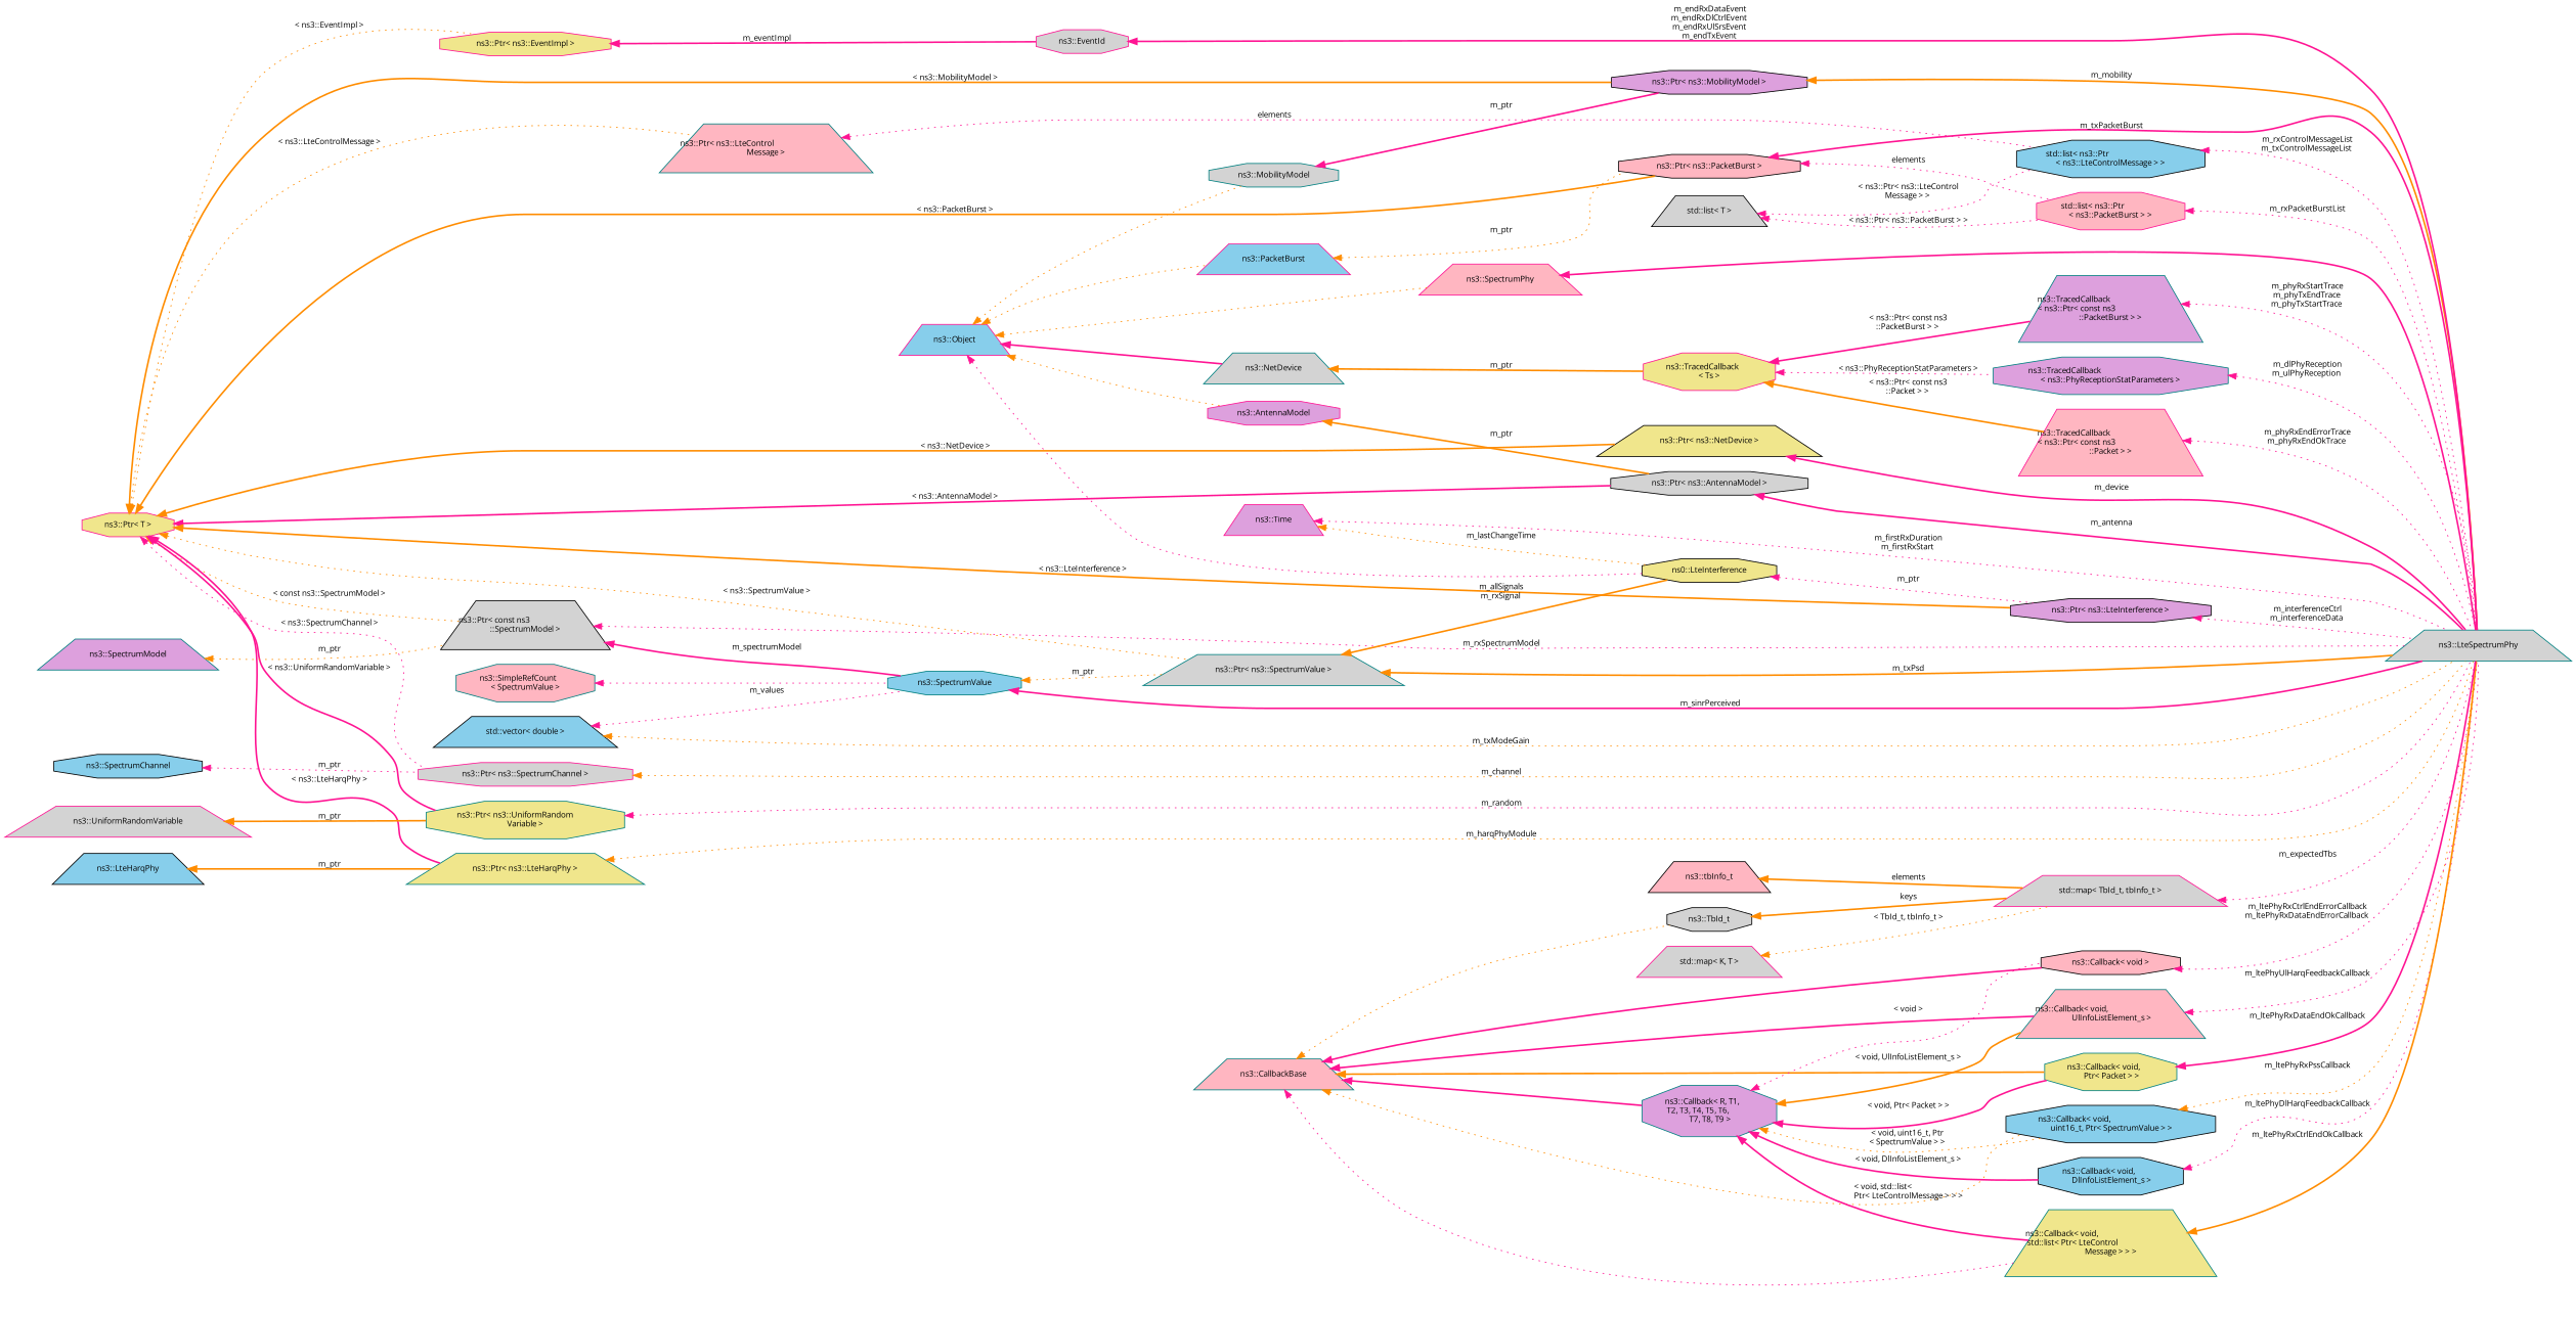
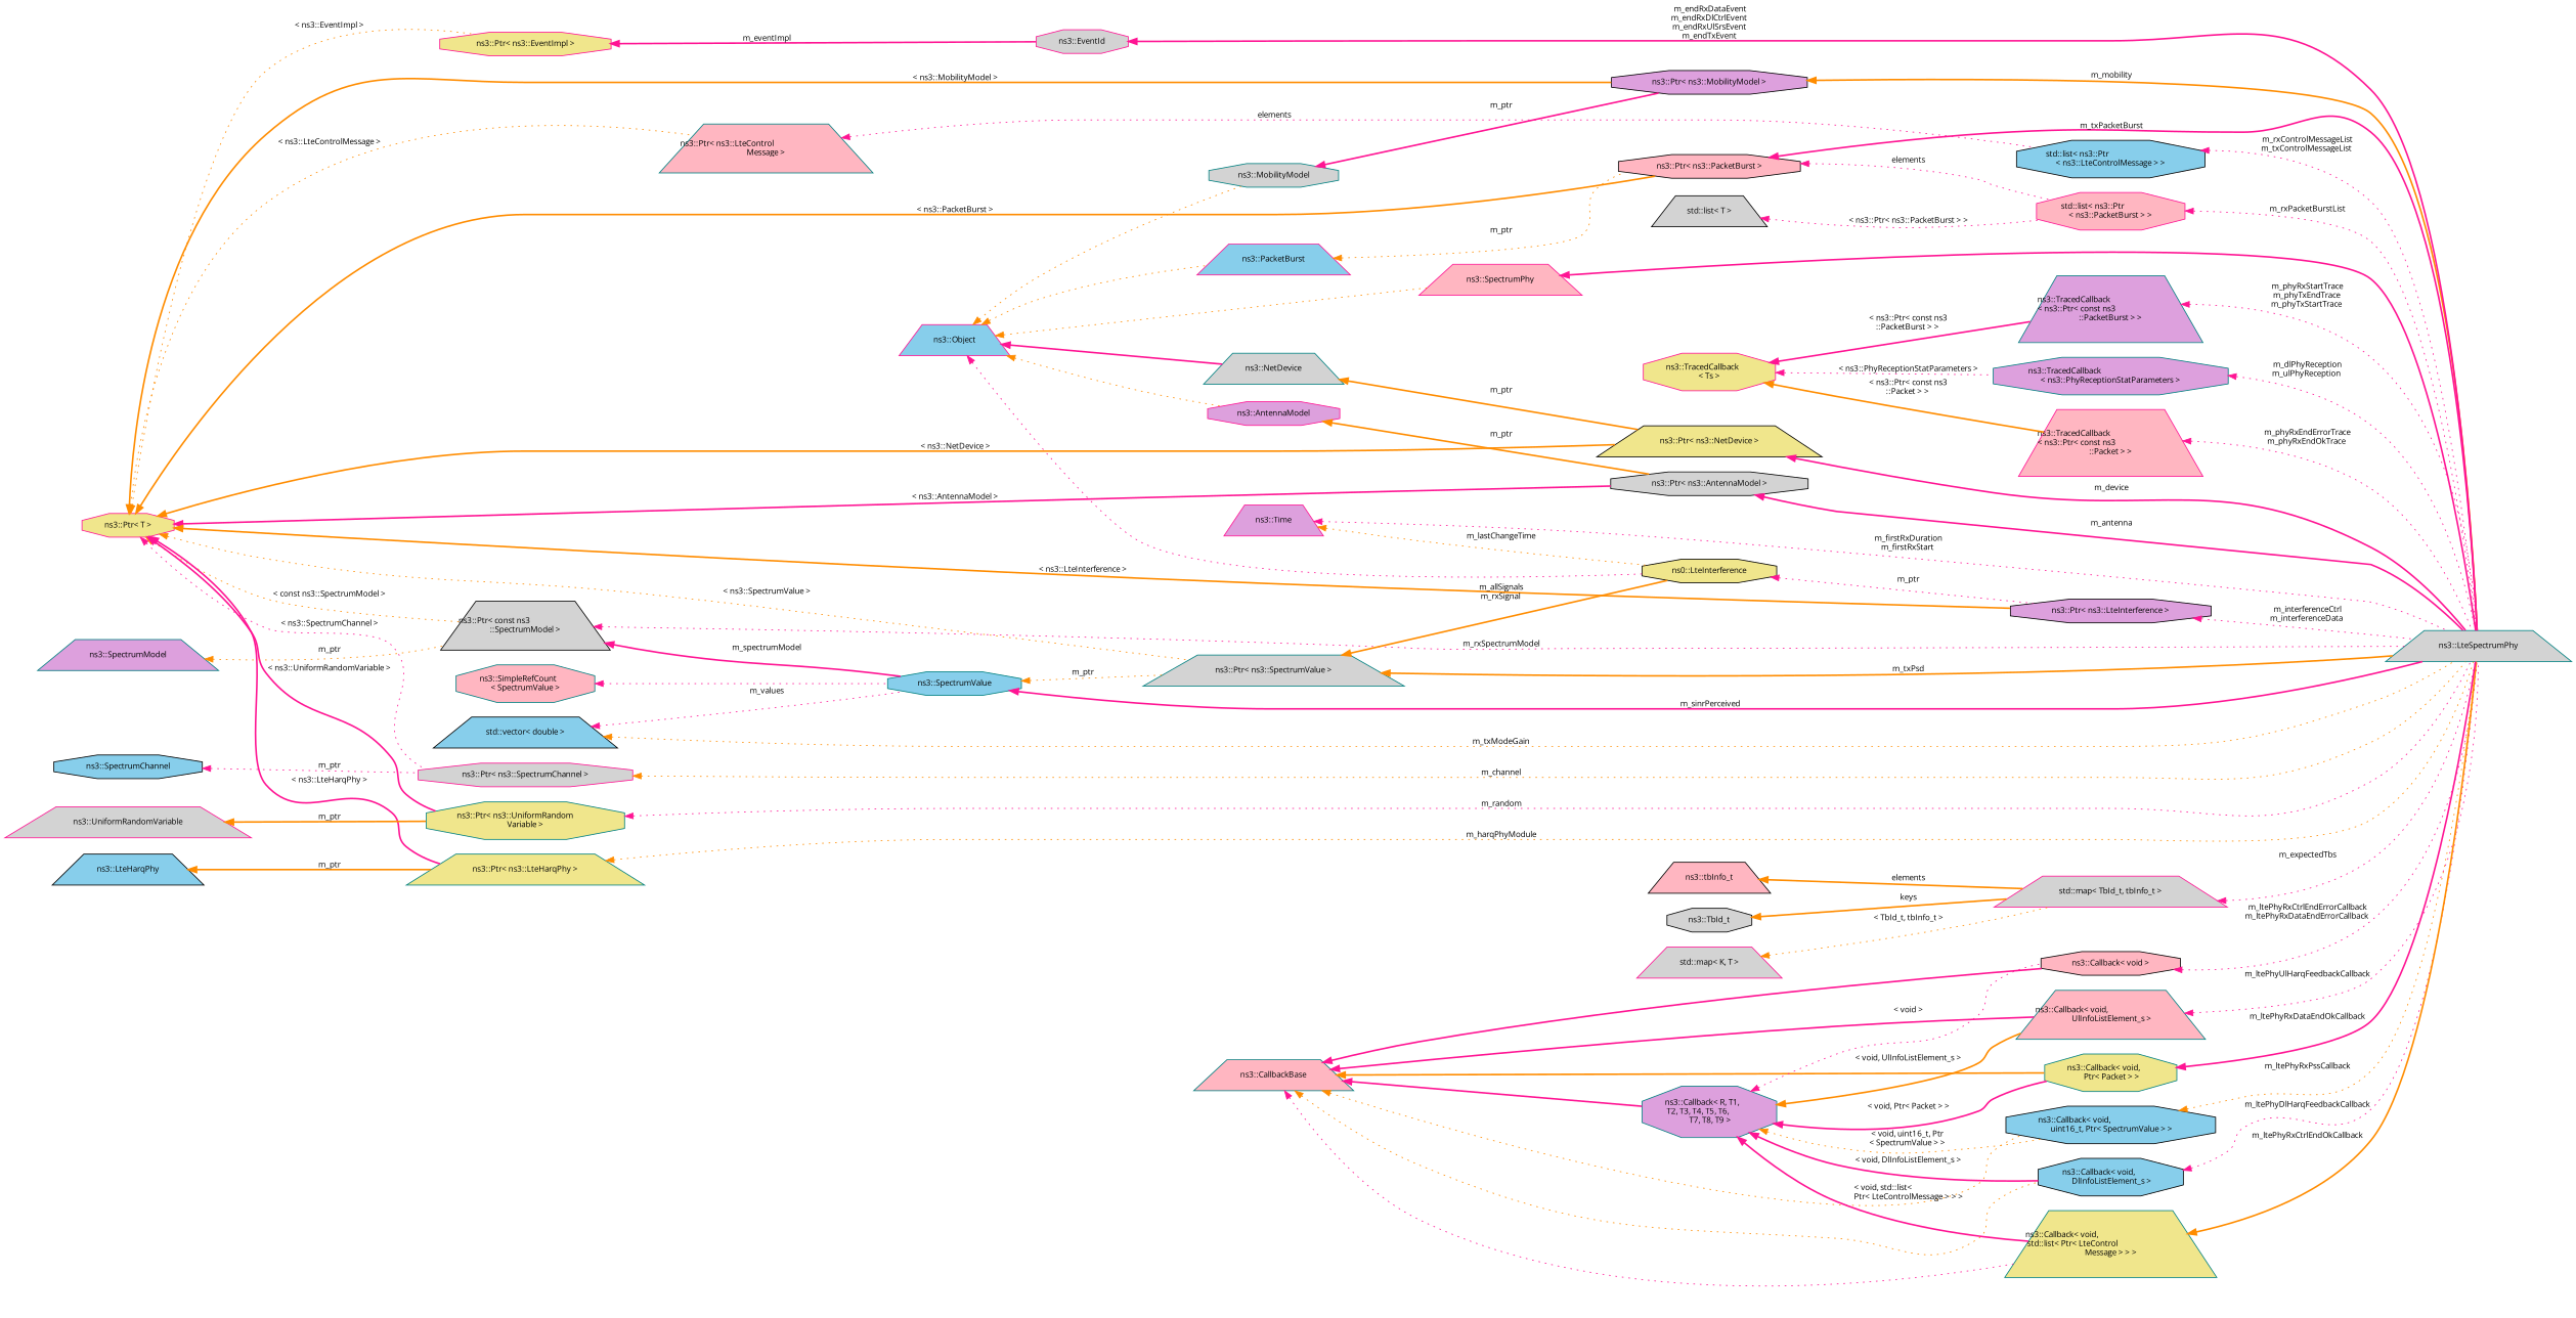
  digraph {
    fontname="Open Sans"
    rankdir=LR
    node [color=teal fillcolor=lightgrey fontname="Open Sans" fontsize=10 shape=octagon style=filled]
    edge [color=deeppink dir=back fontname="Open Sans" fontsize=10 labelfontname=Helvetica labelfontsize=10 style=dotted]
    n1 [fontcolor=black height=0.2 label="ns3::LteSpectrumPhy" shape=trapezium width=0.4]
    n2 [color=deeppink fillcolor=lightpink height=0.2 label="ns3::SpectrumPhy" shape=trapezium width=0.4]
    n3 [color=deeppink fillcolor=skyblue height=0.2 label="ns3::Object" shape=trapezium width=0.4]
    n4 [height=0.2 label="ns3::MobilityModel" width=0.4]
    n5 [color=deeppink fillcolor=plum height=0.2 label="ns3::AntennaModel" width=0.4]
    n6 [color=deeppink fillcolor=skyblue height=0.2 label="ns3::PacketBurst" shape=trapezium width=0.4]
    n7 [height=0.2 label="ns3::NetDevice" shape=trapezium width=0.4]
    n8 [color=black fillcolor=khaki height=0.2 label="ns0::LteInterference" width=0.4]
    n9 [color=black fillcolor=plum height=0.2 label="ns3::Ptr\< ns3::MobilityModel \>" width=0.4]
    n10 [color=black height=0.2 label="ns3::Ptr\< ns3::AntennaModel \>" width=0.4]
    n11 [color=black fillcolor=lightpink height=0.2 label="ns3::Ptr\< ns3::PacketBurst \>" width=0.4]
    n12 [color=black fillcolor=khaki height=0.2 label="ns3::Ptr\< ns3::NetDevice \>" shape=trapezium width=0.4]
    n13 [color=black fillcolor=plum height=0.2 label="ns3::Ptr\< ns3::LteInterference \>" width=0.4]
    n14 [color=deeppink fillcolor=lightpink height=0.2 label="ns3::TracedCallback\l\< ns3::Ptr\< const ns3\l::Packet \> \>" shape=trapezium width=0.4]
    n15 [color=deeppink fillcolor=khaki height=0.2 label="ns3::TracedCallback\l\< Ts \>" width=0.4]
    n16 [fillcolor=plum height=0.2 label="ns3::TracedCallback\l\< ns3::Ptr\< const ns3\l::PacketBurst \> \>" shape=trapezium width=0.4]
    n17 [fillcolor=plum height=0.2 label="ns3::TracedCallback\l\< ns3::PhyReceptionStatParameters \>" width=0.4]
    n18 [color=deeppink height=0.2 label="ns3::Ptr\< ns3::SpectrumChannel \>" width=0.4]
    n19 [color=black fillcolor=skyblue height=0.2 label="ns3::SpectrumChannel" width=0.4]
    n20 [color=deeppink fillcolor=khaki height=0.2 label="ns3::Ptr\< T \>" width=0.4]
    n21 [color=deeppink fillcolor=khaki height=0.2 label="ns3::Ptr\< ns3::EventImpl \>" width=0.4]
    n22 [fillcolor=lightpink height=0.2 label="ns3::Ptr\< ns3::LteControl\lMessage \>" shape=trapezium width=0.4]
    n23 [color=black height=0.2 label="ns3::Ptr\< const ns3\l::SpectrumModel \>" shape=trapezium width=0.4]
    n24 [height=0.2 label="ns3::Ptr\< ns3::SpectrumValue \>" shape=trapezium width=0.4]
    n25 [fillcolor=khaki height=0.2 label="ns3::Ptr\< ns3::UniformRandom\lVariable \>" width=0.4]
    n26 [fillcolor=khaki height=0.2 label="ns3::Ptr\< ns3::LteHarqPhy \>" shape=trapezium width=0.4]
    n27 [color=deeppink fillcolor=lightpink height=0.2 label="std::list\< ns3::Ptr\l\< ns3::PacketBurst \> \>" width=0.4]
    n28 [color=deeppink height=0.2 label="ns3::EventId" width=0.4]
    n29 [color=black fillcolor=skyblue height=0.2 label="std::list\< ns3::Ptr\l\< ns3::LteControlMessage \> \>" width=0.4]
    n30 [fillcolor=skyblue height=0.2 label="ns3::SpectrumValue" width=0.4]
    n31 [color=deeppink height=0.2 label="std::map\< TbId_t, tbInfo_t \>" shape=trapezium width=0.4]
    n32 [color=black height=0.2 label="ns3::TbId_t" width=0.4]
    n33 [color=black fillcolor=lightpink height=0.2 label="ns3::tbInfo_t" shape=trapezium width=0.4]
    n34 [color=deeppink height=0.2 label="std::map\< K, T \>" shape=trapezium width=0.4]
    n35 [color=black fillcolor=skyblue height=0.2 label="ns3::Callback\< void,\l uint16_t, Ptr\< SpectrumValue \> \>" width=0.4]
    n36 [fillcolor=lightpink height=0.2 label="ns3::CallbackBase" shape=trapezium width=0.4]
    n37 [fillcolor=plum height=0.2 label="ns3::Callback\< R, T1,\l T2, T3, T4, T5, T6,\l T7, T8, T9 \>" width=0.4]
    n38 [color=black fillcolor=lightpink height=0.2 label="ns3::Callback\< void \>" width=0.4]
    n39 [fillcolor=lightpink height=0.2 label="ns3::Callback\< void,\l UlInfoListElement_s \>" shape=trapezium width=0.4]
    n40 [color=black fillcolor=skyblue height=0.2 label="ns3::Callback\< void,\l DlInfoListElement_s \>" width=0.4]
    n41 [fillcolor=khaki height=0.2 label="ns3::Callback\< void,\l std::list\< Ptr\< LteControl\lMessage \> \> \>" shape=trapezium width=0.4]
    n42 [fillcolor=khaki height=0.2 label="ns3::Callback\< void,\l Ptr\< Packet \> \>" width=0.4]
    n43 [color=black height=0.2 label="std::list\< T \>" shape=trapezium width=0.4]
    n44 [color=deeppink fillcolor=plum height=0.2 label="ns3::Time" shape=trapezium width=0.4]
    n45 [fillcolor=lightpink height=0.2 label="ns3::SimpleRefCount\l\< SpectrumValue \>" width=0.4]
    n46 [fillcolor=plum height=0.2 label="ns3::SpectrumModel" shape=trapezium width=0.4]
    n47 [color=black fillcolor=skyblue height=0.2 label="std::vector\< double \>" shape=trapezium width=0.4]
    n48 [color=deeppink height=0.2 label="ns3::UniformRandomVariable" shape=trapezium width=0.4]
    n49 [color=black fillcolor=skyblue height=0.2 label="ns3::LteHarqPhy" shape=trapezium width=0.4]
    n2 -> n1 [style=bold]
    n3 -> n2 [color=darkorange]
    n3 -> n4 [color=darkorange]
    n3 -> n5 [color=darkorange]
    n3 -> n6 [color=darkorange]
    n3 -> n7 [style=bold]
    n3 -> n8
    n4 -> n9 [label=" m_ptr" style=bold]
    n5 -> n10 [color=darkorange label=" m_ptr" style=bold]
    n6 -> n11 [color=darkorange label=" m_ptr"]
-   n7 -> n15 [color=darkorange label=" m_ptr" style=bold]
+   n7 -> n12 [color=darkorange label=" m_ptr" style=bold]
    n8 -> n13 [label=" m_ptr"]
    n9 -> n1 [color=darkorange label=" m_mobility" style=bold]
    n10 -> n1 [label=" m_antenna" style=bold]
    n11 -> n1 [label=" m_txPacketBurst" style=bold]
    n11 -> n27 [label=" elements"]
    n12 -> n1 [label=" m_device" style=bold]
    n13 -> n1 [label=" m_interferenceCtrl\nm_interferenceData"]
    n14 -> n1 [label=" m_phyRxEndErrorTrace\nm_phyRxEndOkTrace"]
    n15 -> n14 [color=darkorange label=" \< ns3::Ptr\< const ns3\l::Packet \> \>" style=bold]
    n15 -> n16 [label=" \< ns3::Ptr\< const ns3\l::PacketBurst \> \>" style=bold]
    n15 -> n17 [label=" \< ns3::PhyReceptionStatParameters \>"]
    n16 -> n1 [label=" m_phyRxStartTrace\nm_phyTxEndTrace\nm_phyTxStartTrace"]
    n17 -> n1 [label=" m_dlPhyReception\nm_ulPhyReception"]
    n18 -> n1 [color=darkorange label=" m_channel"]
    n19 -> n18 [label=" m_ptr"]
    n20 -> n9 [color=darkorange label=" \< ns3::MobilityModel \>" style=bold]
    n20 -> n10 [label=" \< ns3::AntennaModel \>" style=bold]
    n20 -> n11 [color=darkorange label=" \< ns3::PacketBurst \>" style=bold]
    n20 -> n12 [color=darkorange label=" \< ns3::NetDevice \>" style=bold]
    n20 -> n13 [color=darkorange label=" \< ns3::LteInterference \>" style=bold]
    n20 -> n18 [label=" \< ns3::SpectrumChannel \>"]
    n20 -> n21 [color=darkorange label=" \< ns3::EventImpl \>"]
    n20 -> n22 [color=darkorange label=" \< ns3::LteControlMessage \>"]
    n20 -> n23 [color=darkorange label=" \< const ns3::SpectrumModel \>"]
    n20 -> n24 [color=darkorange label=" \< ns3::SpectrumValue \>"]
    n20 -> n25 [label=" \< ns3::UniformRandomVariable \>" style=bold]
    n20 -> n26 [label=" \< ns3::LteHarqPhy \>" style=bold]
    n21 -> n28 [label=" m_eventImpl" style=bold]
    n22 -> n29 [label=" elements"]
    n23 -> n1 [label=" m_rxSpectrumModel"]
    n23 -> n30 [label=" m_spectrumModel" style=bold]
    n24 -> n1 [color=darkorange label=" m_txPsd" style=bold]
    n24 -> n8 [color=darkorange label=" m_allSignals\nm_rxSignal" style=bold]
    n25 -> n1 [label=" m_random"]
    n26 -> n1 [color=darkorange label=" m_harqPhyModule"]
    n27 -> n1 [label=" m_rxPacketBurstList"]
    n28 -> n1 [label=" m_endRxDataEvent\nm_endRxDlCtrlEvent\nm_endRxUlSrsEvent\nm_endTxEvent" style=bold]
    n29 -> n1 [label=" m_rxControlMessageList\nm_txControlMessageList"]
    n30 -> n1 [label=" m_sinrPerceived" style=bold]
    n30 -> n24 [color=darkorange label=" m_ptr"]
    n31 -> n1 [label=" m_expectedTbs"]
    n32 -> n31 [color=darkorange label=" keys" style=bold]
    n33 -> n31 [color=darkorange label=" elements" style=bold]
    n34 -> n31 [color=darkorange label=" \< TbId_t, tbInfo_t \>"]
    n35 -> n1 [color=darkorange label=" m_ltePhyRxPssCallback"]
    n36 -> n35 [color=darkorange]
    n36 -> n37 [style=bold]
    n36 -> n38 [style=bold]
    n36 -> n39 [style=bold]
-   n36 -> n32 [color=darkorange]
+   n36 -> n40 [color=darkorange]
    n36 -> n41
    n36 -> n42 [color=darkorange style=bold]
    n37 -> n35 [color=darkorange label=" \< void, uint16_t, Ptr\l\< SpectrumValue \> \>"]
    n37 -> n38 [label=" \< void \>"]
    n37 -> n39 [color=darkorange label=" \< void, UlInfoListElement_s \>" style=bold]
    n37 -> n40 [label=" \< void, DlInfoListElement_s \>" style=bold]
    n37 -> n41 [label=" \< void, std::list\<\l Ptr\< LteControlMessage \> \> \>" style=bold]
    n37 -> n42 [label=" \< void, Ptr\< Packet \> \>" style=bold]
    n38 -> n1 [label=" m_ltePhyRxCtrlEndErrorCallback\nm_ltePhyRxDataEndErrorCallback"]
    n39 -> n1 [label=" m_ltePhyUlHarqFeedbackCallback"]
    n40 -> n1 [label=" m_ltePhyDlHarqFeedbackCallback"]
    n41 -> n1 [color=darkorange label=" m_ltePhyRxCtrlEndOkCallback" style=bold]
    n42 -> n1 [label=" m_ltePhyRxDataEndOkCallback" style=bold]
    n43 -> n27 [label=" \< ns3::Ptr\< ns3::PacketBurst \> \>"]
-   n43 -> n29 [label=" \< ns3::Ptr\< ns3::LteControl\lMessage \> \>"]
    n44 -> n1 [label=" m_firstRxDuration\nm_firstRxStart"]
    n44 -> n8 [color=darkorange label=" m_lastChangeTime"]
    n45 -> n30
    n46 -> n23 [color=darkorange label=" m_ptr"]
    n47 -> n1 [color=darkorange label=" m_txModeGain"]
    n47 -> n30 [label=" m_values"]
    n48 -> n25 [color=darkorange label=" m_ptr" style=bold]
    n49 -> n26 [color=darkorange label=" m_ptr" style=bold]
  }
